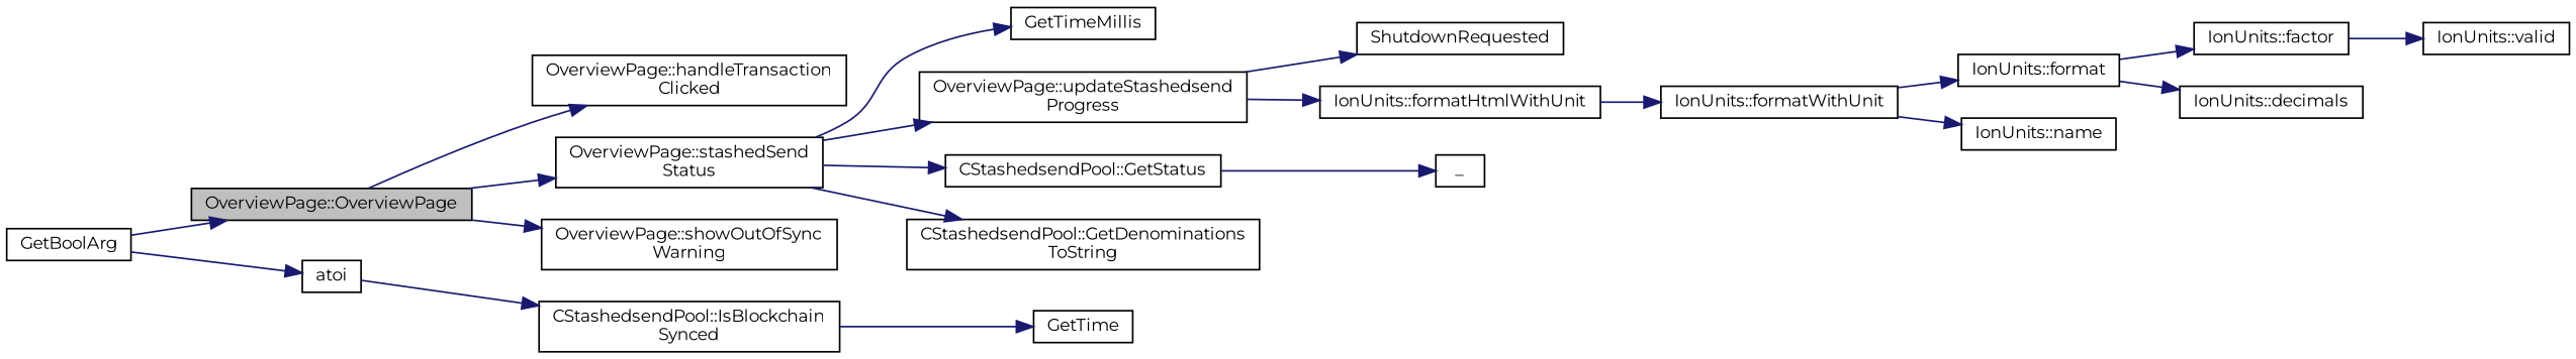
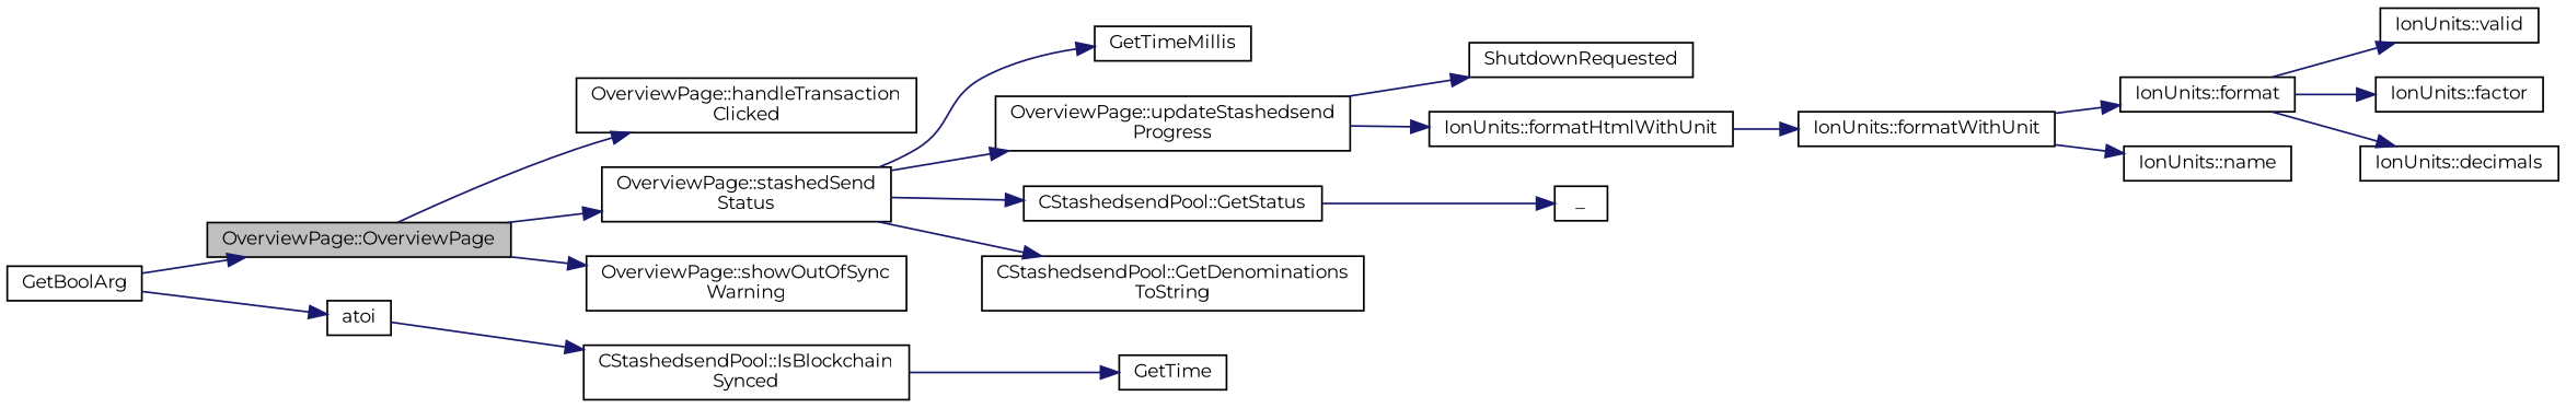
  digraph {
    fontname=Montserrat
    rankdir=LR
    node [color=black fillcolor=white fontname=Montserrat fontsize=10 shape=record style=filled]
    edge [color=midnightblue fontname=Montserrat fontsize=10 labelfontname=Helvetica labelfontsize=10 style=solid]
    n1 [fillcolor=grey75 fontcolor=black height=0.2 label="OverviewPage::OverviewPage" width=0.4]
    n2 [height=0.2 label="OverviewPage::handleTransaction\lClicked" width=0.4]
    n3 [height=0.2 label="OverviewPage::stashedSend\lStatus" width=0.4]
    n4 [height=0.2 label="OverviewPage::showOutOfSync\lWarning" width=0.4]
    n5 [height=0.2 label=GetBoolArg width=0.4]
    n6 [height=0.2 label=atoi width=0.4]
    n7 [height=0.2 label=GetTimeMillis width=0.4]
    n8 [height=0.2 label="OverviewPage::updateStashedsend\lProgress" width=0.4]
    n9 [height=0.2 label="CStashedsendPool::GetStatus" width=0.4]
    n10 [height=0.2 label="CStashedsendPool::GetDenominations\lToString" width=0.4]
    n11 [height=0.2 label="CStashedsendPool::IsBlockchain\lSynced" width=0.4]
    n12 [height=0.2 label=ShutdownRequested width=0.4]
    n13 [height=0.2 label="IonUnits::formatHtmlWithUnit" width=0.4]
    n14 [height=0.2 label=_ width=0.4]
    n15 [height=0.2 label=GetTime width=0.4]
    n16 [height=0.2 label="IonUnits::formatWithUnit" width=0.4]
    n17 [height=0.2 label="IonUnits::format" width=0.4]
    n18 [height=0.2 label="IonUnits::name" width=0.4]
    n19 [height=0.2 label="IonUnits::valid" width=0.4]
    n20 [height=0.2 label="IonUnits::factor" width=0.4]
    n21 [height=0.2 label="IonUnits::decimals" width=0.4]
    n1 -> n2
    n1 -> n3
    n1 -> n4
    n3 -> n7
    n3 -> n8
    n3 -> n9
    n3 -> n10
    n5 -> n1
    n5 -> n6
    n6 -> n11
    n8 -> n12
    n8 -> n13
    n9 -> n14
    n11 -> n15
    n13 -> n16
    n16 -> n17
    n16 -> n18
-   n20 -> n19
+   n17 -> n19
    n17 -> n20
    n17 -> n21
  }
